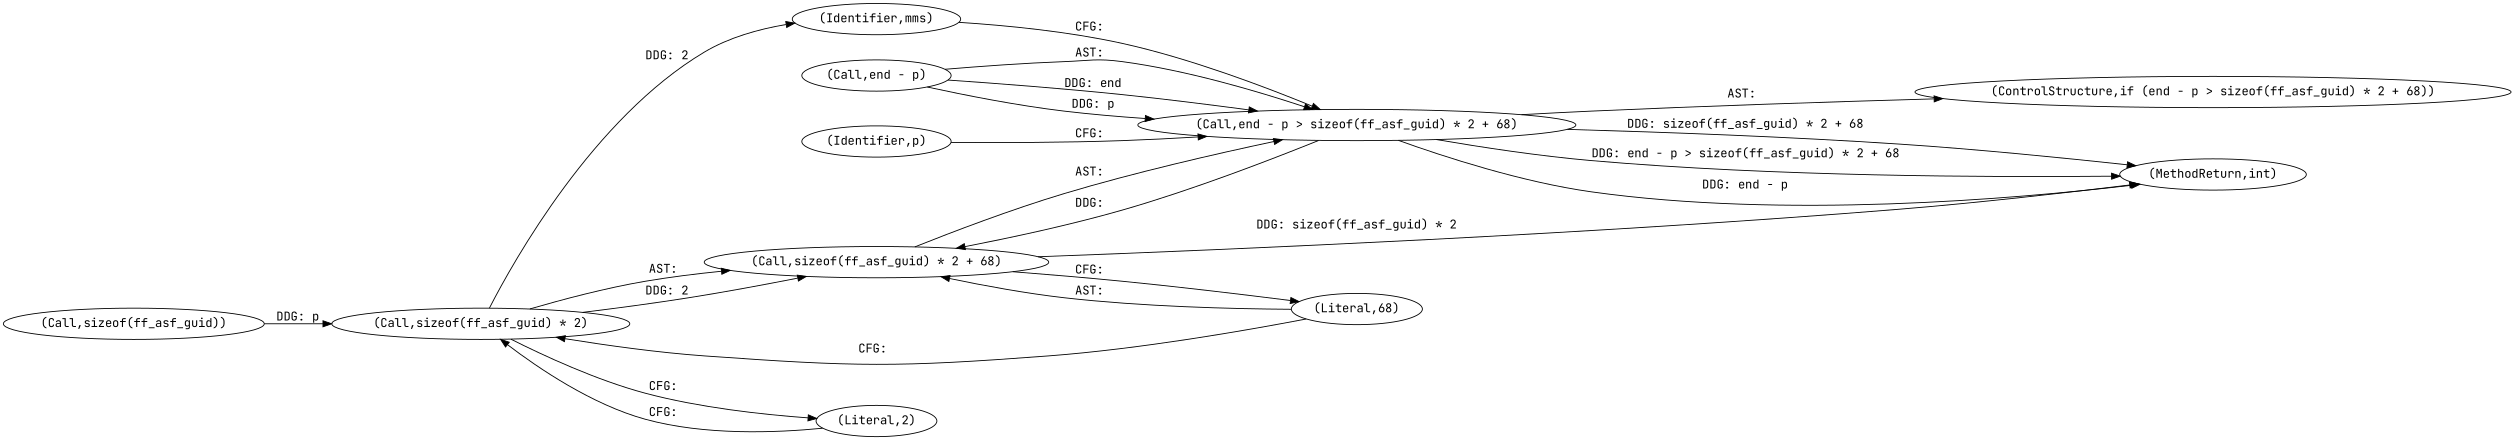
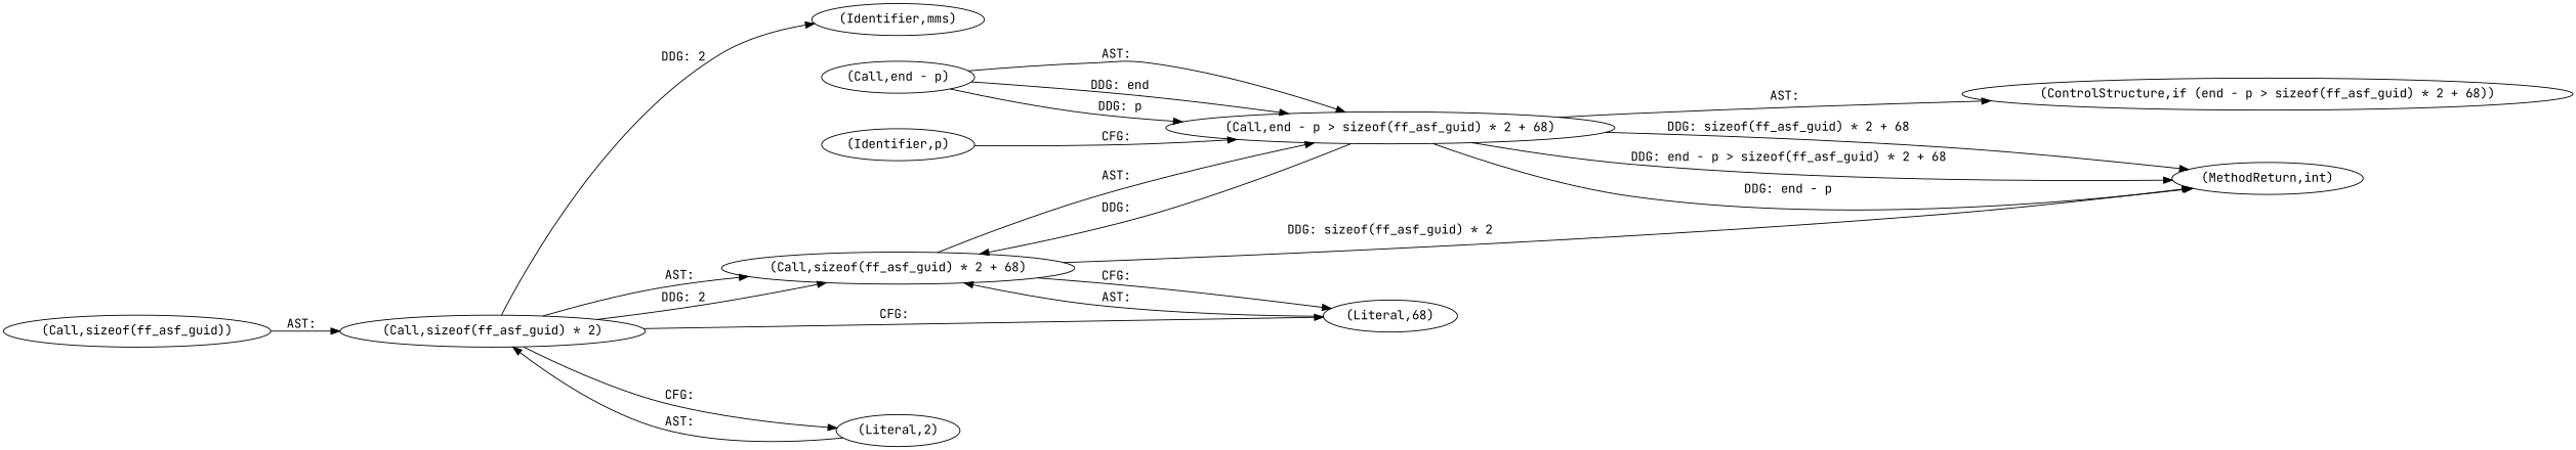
  digraph {
    fontname="JetBrains Mono"
    rankdir=LR
    node [fontname="JetBrains Mono"]
    edge [fontname="JetBrains Mono"]
    n1 [label="(Call,sizeof(ff_asf_guid) * 2)"]
    n2 [label="(Call,sizeof(ff_asf_guid) * 2 + 68)"]
    n3 [label="(Literal,2)"]
    n4 [label="(Identifier,mms)"]
    n5 [label="(Call,end - p > sizeof(ff_asf_guid) * 2 + 68)"]
    n6 [label="(ControlStructure,if (end - p > sizeof(ff_asf_guid) * 2 + 68))"]
    n7 [label="(MethodReturn,int)"]
    n8 [label="(Literal,68)"]
    n9 [label="(Call,sizeof(ff_asf_guid))"]
    n10 [label="(Call,end - p)"]
    n11 [label="(Identifier,p)"]
    n1 -> n2 [label="AST: "]
    n1 -> n2 [label="DDG: 2"]
    n1 -> n3 [label="CFG: "]
    n1 -> n4 [label="DDG: 2"]
    n2 -> n5 [label="AST: "]
    n2 -> n7 [label="DDG: sizeof(ff_asf_guid) * 2"]
    n2 -> n8 [label="CFG: "]
-   n3 -> n1 [label="CFG: "]
-   n4 -> n5 [label="CFG: "]
+   n3 -> n1 [label="AST: "]
    n5 -> n2 [label="DDG: "]
    n5 -> n6 [label="AST: "]
    n5 -> n7 [label="DDG: sizeof(ff_asf_guid) * 2 + 68"]
    n5 -> n7 [label="DDG: end - p > sizeof(ff_asf_guid) * 2 + 68"]
    n5 -> n7 [label="DDG: end - p"]
-   n8 -> n1 [label="CFG: "]
+   n1 -> n8 [label="CFG: "]
    n8 -> n2 [label="AST: "]
-   n9 -> n1 [label="DDG: p"]
+   n9 -> n1 [label="AST: "]
    n10 -> n5 [label="AST: "]
    n10 -> n5 [label="DDG: end"]
    n10 -> n5 [label="DDG: p"]
    n11 -> n5 [label="CFG: "]
  }
